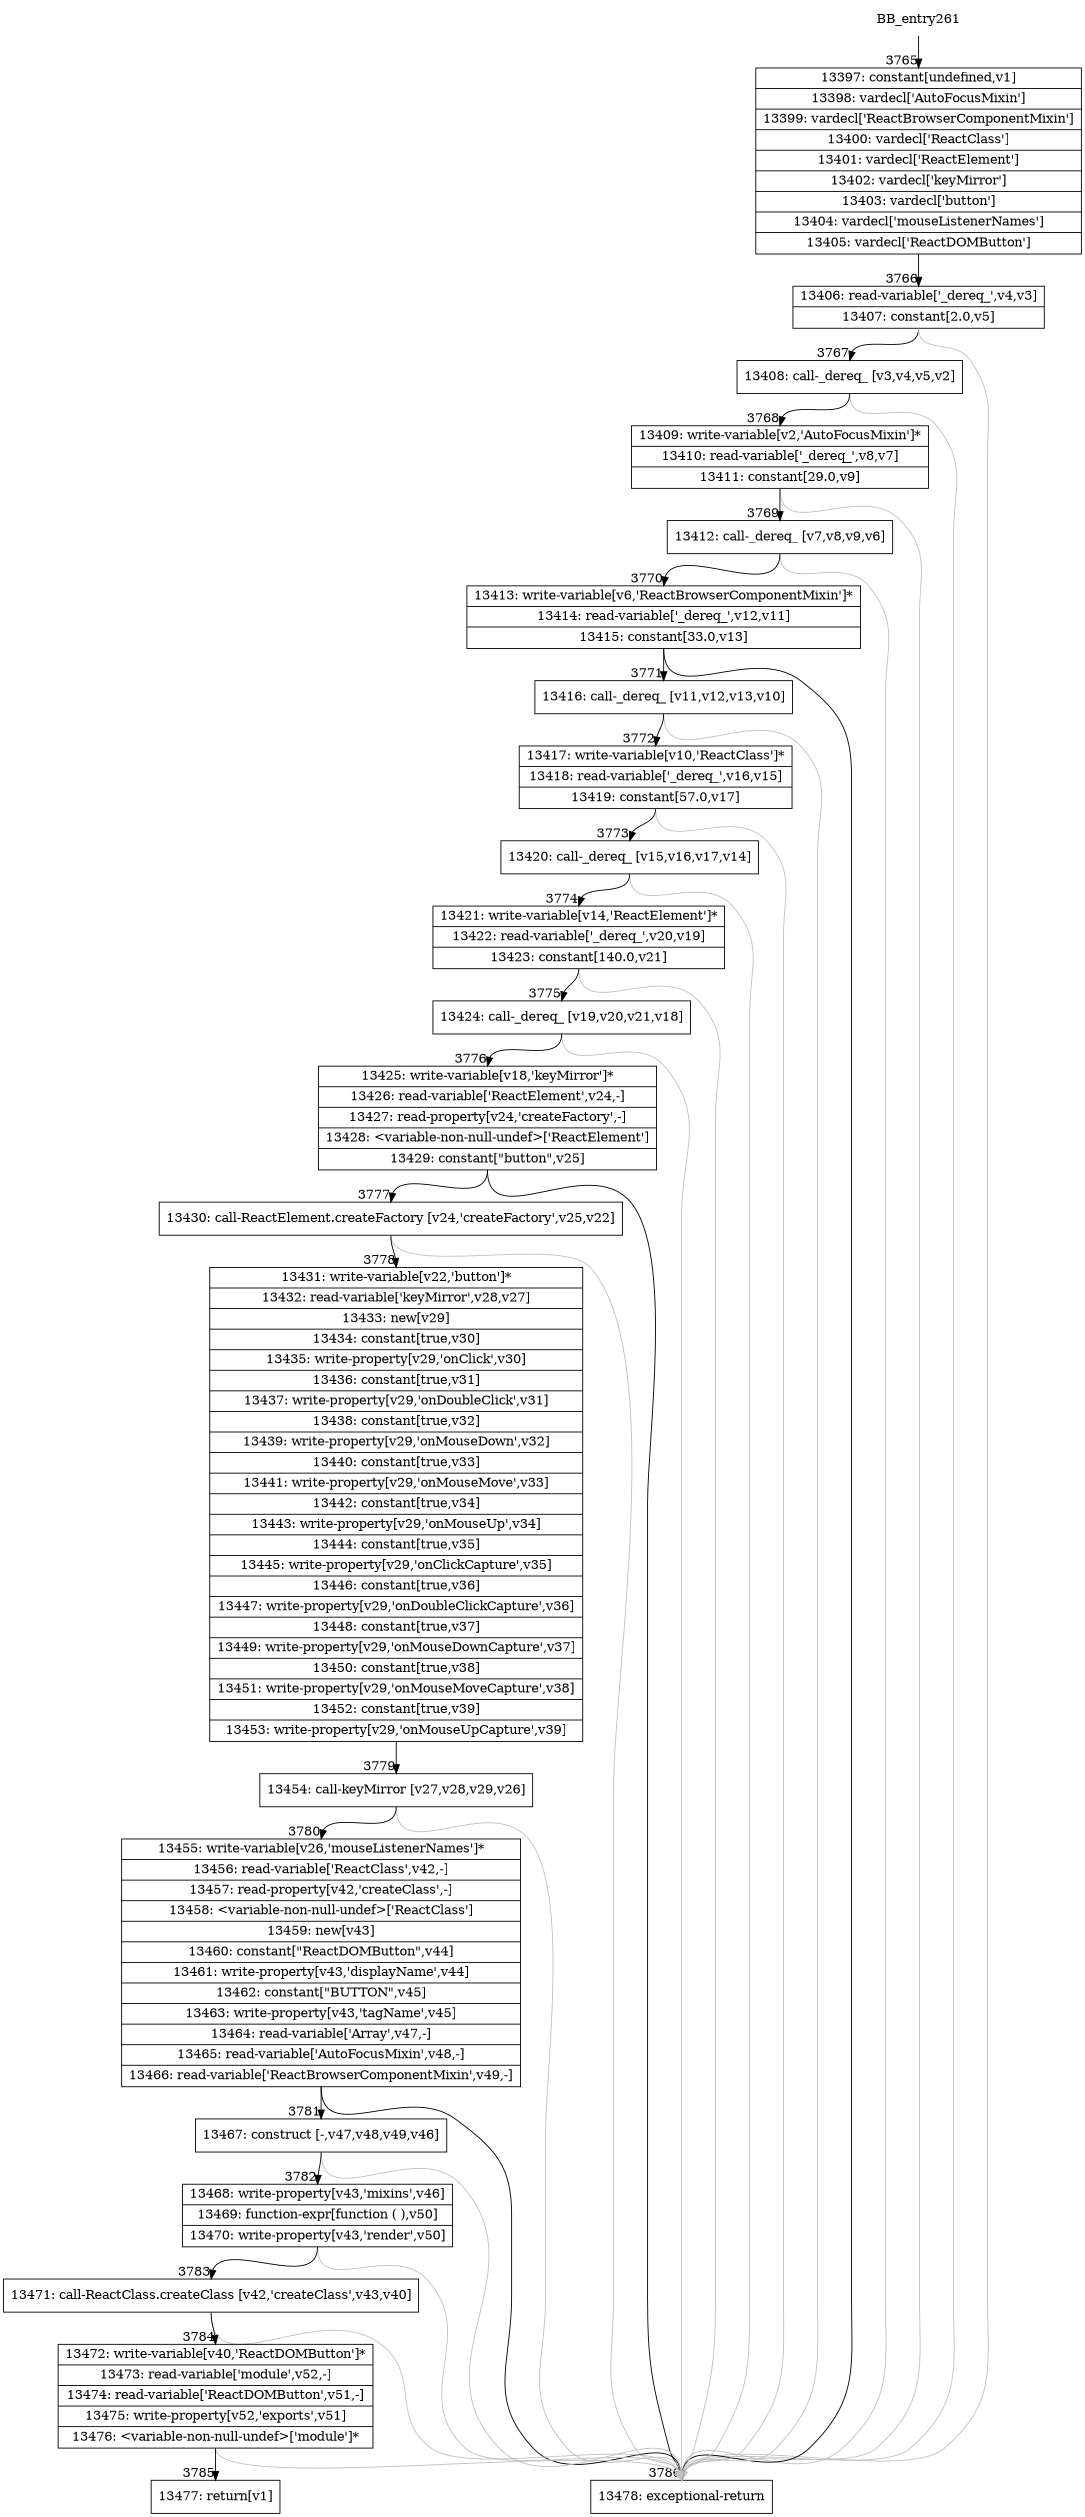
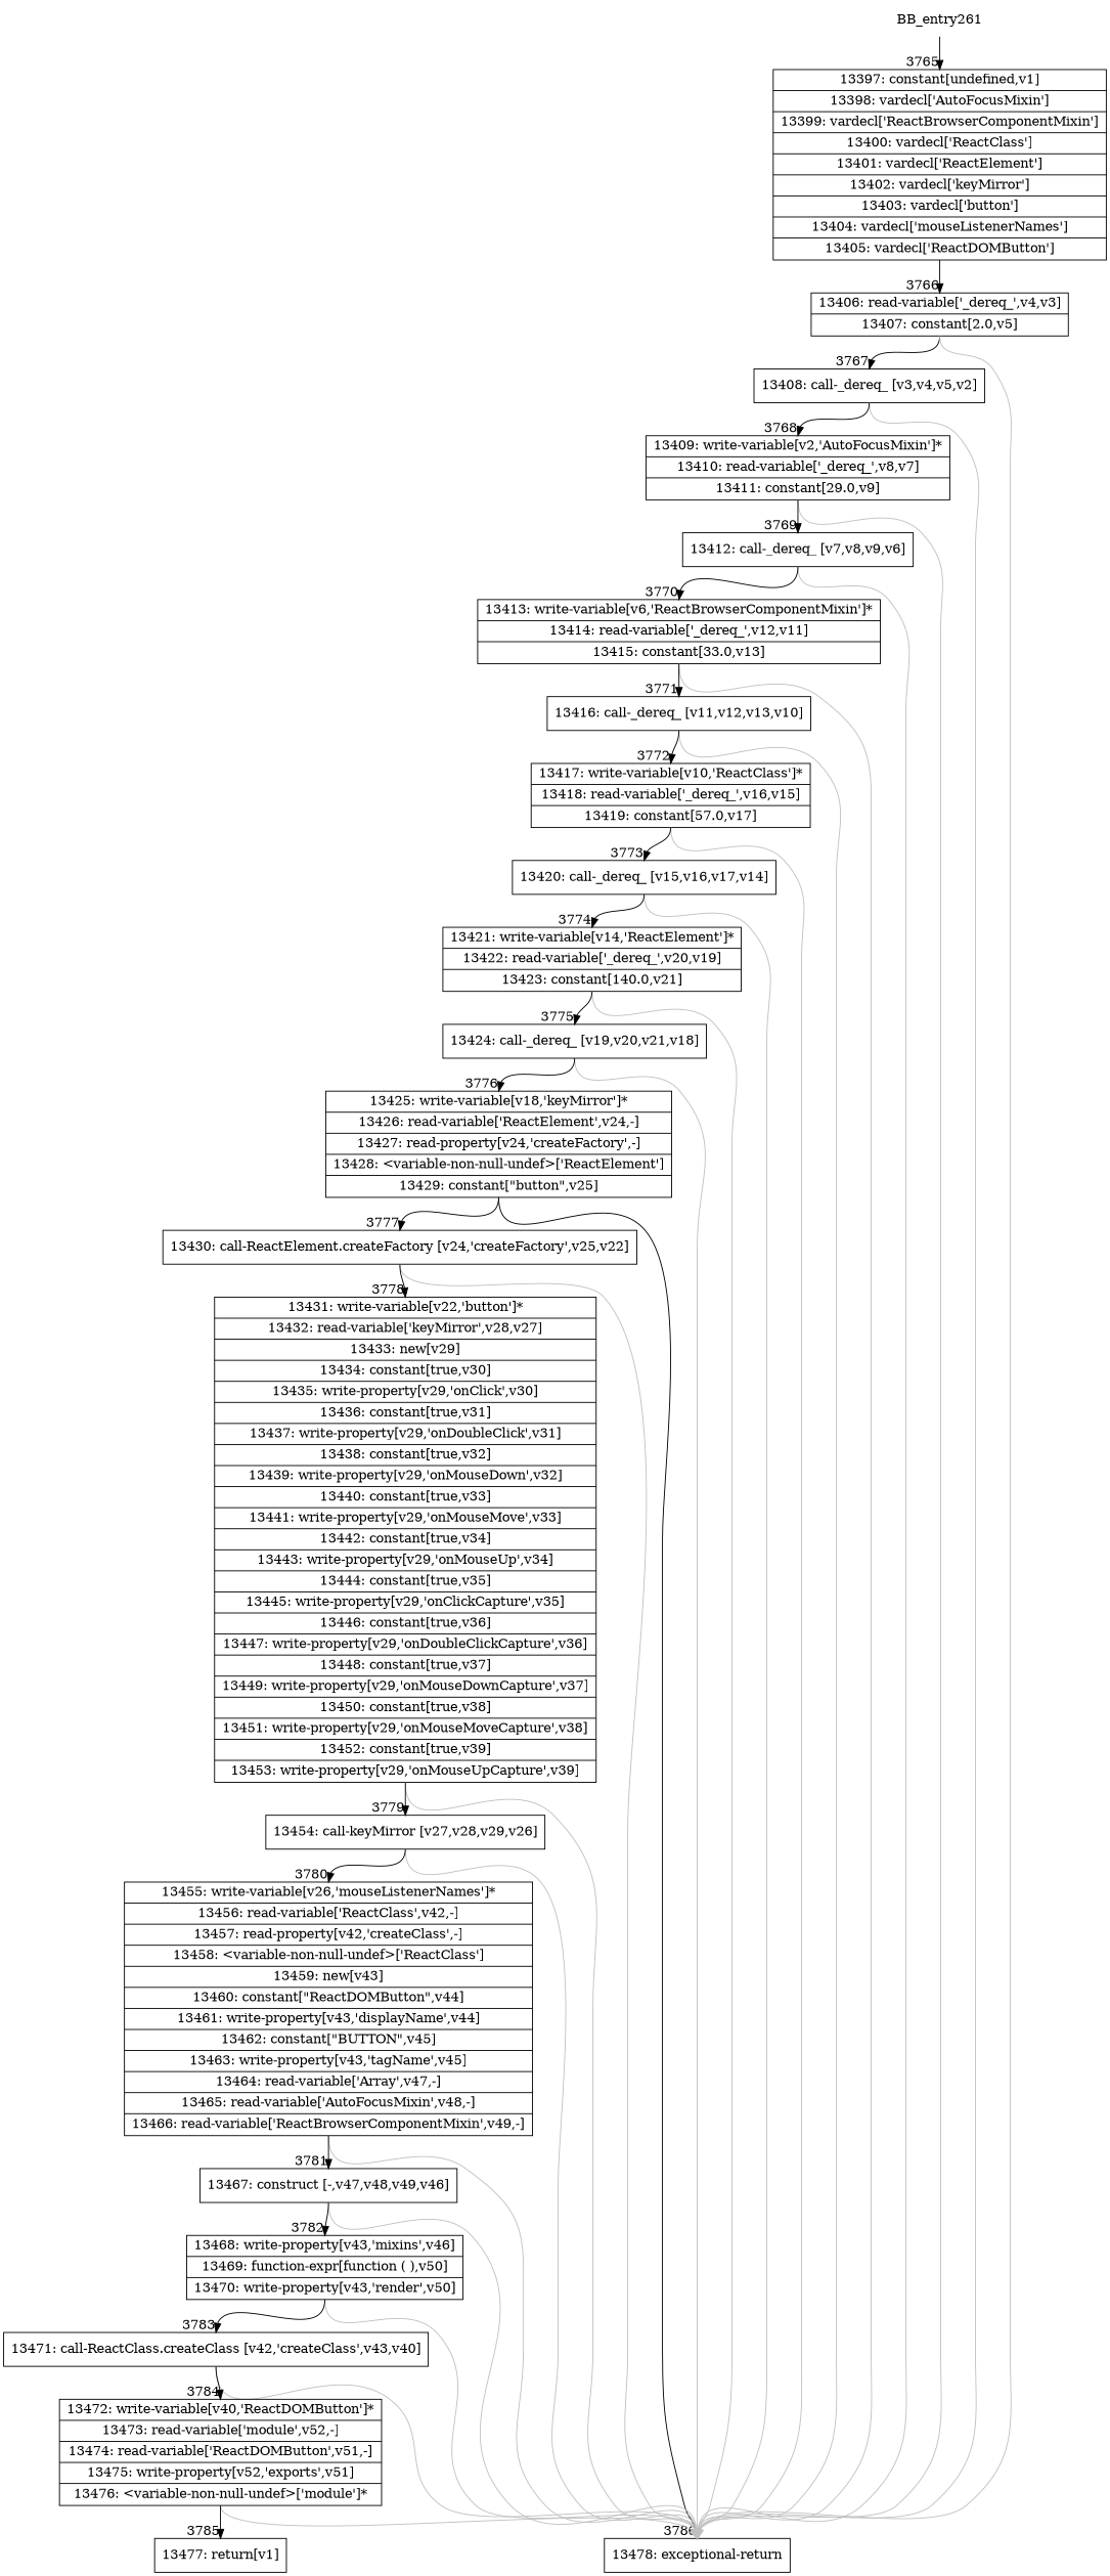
  digraph {
    rankdir=TD
    node [shape=record]
    edge [headport=n tailport=s]
    BB_entry261 [shape=none]
    n2 [label="{13397: constant[undefined,v1]|13398: vardecl['AutoFocusMixin']|13399: vardecl['ReactBrowserComponentMixin']|13400: vardecl['ReactClass']|13401: vardecl['ReactElement']|13402: vardecl['keyMirror']|13403: vardecl['button']|13404: vardecl['mouseListenerNames']|13405: vardecl['ReactDOMButton']}"]
    n3 [label="{13406: read-variable['_dereq_',v4,v3]|13407: constant[2.0,v5]}"]
    n4 [label="{13408: call-_dereq_ [v3,v4,v5,v2]}"]
    n5 [label="{13478: exceptional-return}"]
    n6 [label="{13409: write-variable[v2,'AutoFocusMixin']*|13410: read-variable['_dereq_',v8,v7]|13411: constant[29.0,v9]}"]
    n7 [label="{13412: call-_dereq_ [v7,v8,v9,v6]}"]
    n8 [label="{13413: write-variable[v6,'ReactBrowserComponentMixin']*|13414: read-variable['_dereq_',v12,v11]|13415: constant[33.0,v13]}"]
    n9 [label="{13416: call-_dereq_ [v11,v12,v13,v10]}"]
    n10 [label="{13417: write-variable[v10,'ReactClass']*|13418: read-variable['_dereq_',v16,v15]|13419: constant[57.0,v17]}"]
    n11 [label="{13420: call-_dereq_ [v15,v16,v17,v14]}"]
    n12 [label="{13421: write-variable[v14,'ReactElement']*|13422: read-variable['_dereq_',v20,v19]|13423: constant[140.0,v21]}"]
    n13 [label="{13424: call-_dereq_ [v19,v20,v21,v18]}"]
    n14 [label="{13425: write-variable[v18,'keyMirror']*|13426: read-variable['ReactElement',v24,-]|13427: read-property[v24,'createFactory',-]|13428: \<variable-non-null-undef\>['ReactElement']|13429: constant[\"button\",v25]}"]
    n15 [label="{13430: call-ReactElement.createFactory [v24,'createFactory',v25,v22]}"]
    n16 [label="{13431: write-variable[v22,'button']*|13432: read-variable['keyMirror',v28,v27]|13433: new[v29]|13434: constant[true,v30]|13435: write-property[v29,'onClick',v30]|13436: constant[true,v31]|13437: write-property[v29,'onDoubleClick',v31]|13438: constant[true,v32]|13439: write-property[v29,'onMouseDown',v32]|13440: constant[true,v33]|13441: write-property[v29,'onMouseMove',v33]|13442: constant[true,v34]|13443: write-property[v29,'onMouseUp',v34]|13444: constant[true,v35]|13445: write-property[v29,'onClickCapture',v35]|13446: constant[true,v36]|13447: write-property[v29,'onDoubleClickCapture',v36]|13448: constant[true,v37]|13449: write-property[v29,'onMouseDownCapture',v37]|13450: constant[true,v38]|13451: write-property[v29,'onMouseMoveCapture',v38]|13452: constant[true,v39]|13453: write-property[v29,'onMouseUpCapture',v39]}"]
    n17 [label="{13454: call-keyMirror [v27,v28,v29,v26]}"]
    n18 [label="{13455: write-variable[v26,'mouseListenerNames']*|13456: read-variable['ReactClass',v42,-]|13457: read-property[v42,'createClass',-]|13458: \<variable-non-null-undef\>['ReactClass']|13459: new[v43]|13460: constant[\"ReactDOMButton\",v44]|13461: write-property[v43,'displayName',v44]|13462: constant[\"BUTTON\",v45]|13463: write-property[v43,'tagName',v45]|13464: read-variable['Array',v47,-]|13465: read-variable['AutoFocusMixin',v48,-]|13466: read-variable['ReactBrowserComponentMixin',v49,-]}"]
    n19 [label="{13467: construct [-,v47,v48,v49,v46]}"]
    n20 [label="{13468: write-property[v43,'mixins',v46]|13469: function-expr[function ( ),v50]|13470: write-property[v43,'render',v50]}"]
    n21 [label="{13471: call-ReactClass.createClass [v42,'createClass',v43,v40]}"]
    n22 [label="{13472: write-variable[v40,'ReactDOMButton']*|13473: read-variable['module',v52,-]|13474: read-variable['ReactDOMButton',v51,-]|13475: write-property[v52,'exports',v51]|13476: \<variable-non-null-undef\>['module']*}"]
    n23 [label="{13477: return[v1]}"]
    BB_entry261 -> n2 [headlabel="    3765"]
    n2 -> n3 [headlabel="      3766"]
    n3 -> n4 [headlabel="      3767"]
    n3 -> n5 [color=gray headlabel="      3786"]
    n4 -> n5 [color=gray]
    n4 -> n6 [headlabel="      3768"]
    n6 -> n5 [color=gray]
    n6 -> n7 [headlabel="      3769"]
    n7 -> n5 [color=gray]
    n7 -> n8 [headlabel="      3770"]
-   n8 -> n5 [color=black]
+   n8 -> n5 [color=gray]
    n8 -> n9 [headlabel="      3771"]
    n9 -> n5 [color=gray]
    n9 -> n10 [headlabel="      3772"]
    n10 -> n5 [color=gray]
    n10 -> n11 [headlabel="      3773"]
    n11 -> n5 [color=gray]
    n11 -> n12 [headlabel="      3774"]
    n12 -> n5 [color=gray]
    n12 -> n13 [headlabel="      3775"]
    n13 -> n5 [color=gray]
    n13 -> n14 [headlabel="      3776"]
    n14 -> n5 [color=black]
    n14 -> n15 [headlabel="      3777"]
    n15 -> n5 [color=gray]
    n15 -> n16 [headlabel="      3778"]
+   n16 -> n5 [color=gray]
    n16 -> n17 [headlabel="      3779"]
    n17 -> n5 [color=gray]
    n17 -> n18 [headlabel="      3780"]
-   n18 -> n5 [color=black]
+   n18 -> n5 [color=gray]
    n18 -> n19 [headlabel="      3781"]
    n19 -> n5 [color=gray]
    n19 -> n20 [headlabel="      3782"]
    n20 -> n5 [color=gray]
    n20 -> n21 [headlabel="      3783"]
    n21 -> n5 [color=gray]
    n21 -> n22 [headlabel="      3784"]
    n22 -> n5 [color=gray]
    n22 -> n23 [headlabel="      3785"]
  }
